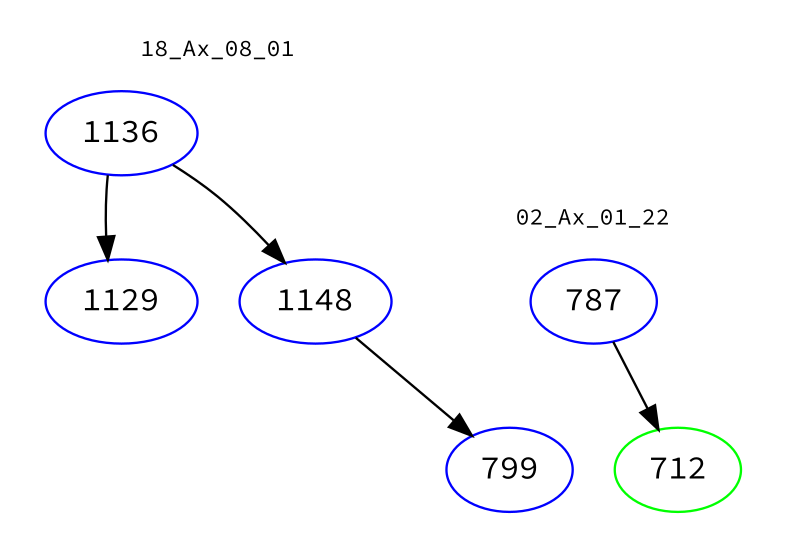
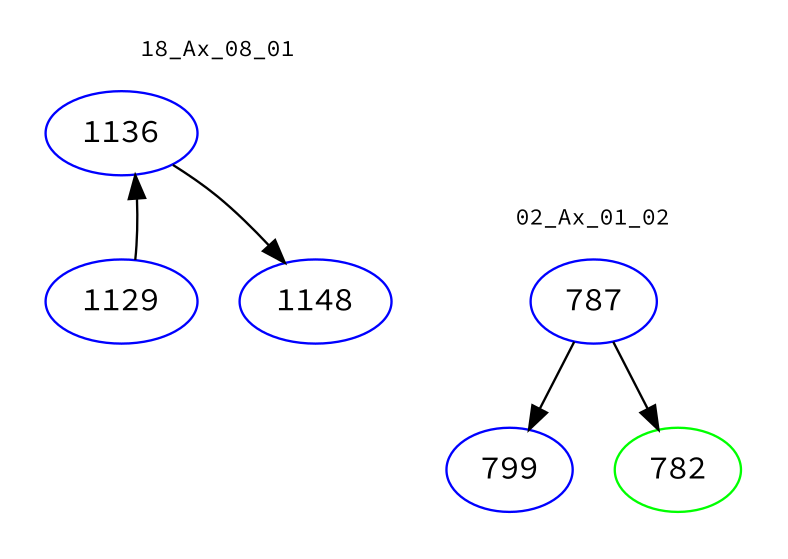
  digraph {
    fontname="Source Code Pro"
    node [color=blue fontname="Source Code Pro"]
    edge [color=black fontname="Source Code Pro"]
    n1 [label=1136]
    n2 [label=1129]
    n3 [label=1148]
    n4 [label=787]
-   n5 [color=green label=712]
+   n5 [color=green label=782]
    n6 [label=799]
    subgraph cluster_1 {
      color=white
      fontsize=10
      label="18_Ax_08_01"
      n1
      n2
      n3
    }
    subgraph cluster_2 {
      color=white
      fontsize=10
-     label="02_Ax_01_22"
+     label="02_Ax_01_02"
      n4
      n5
      n6
    }
-   n1 -> n2
+   n2 -> n1
    n1 -> n3
    n4 -> n5
-   n3 -> n6
+   n4 -> n6
  }
